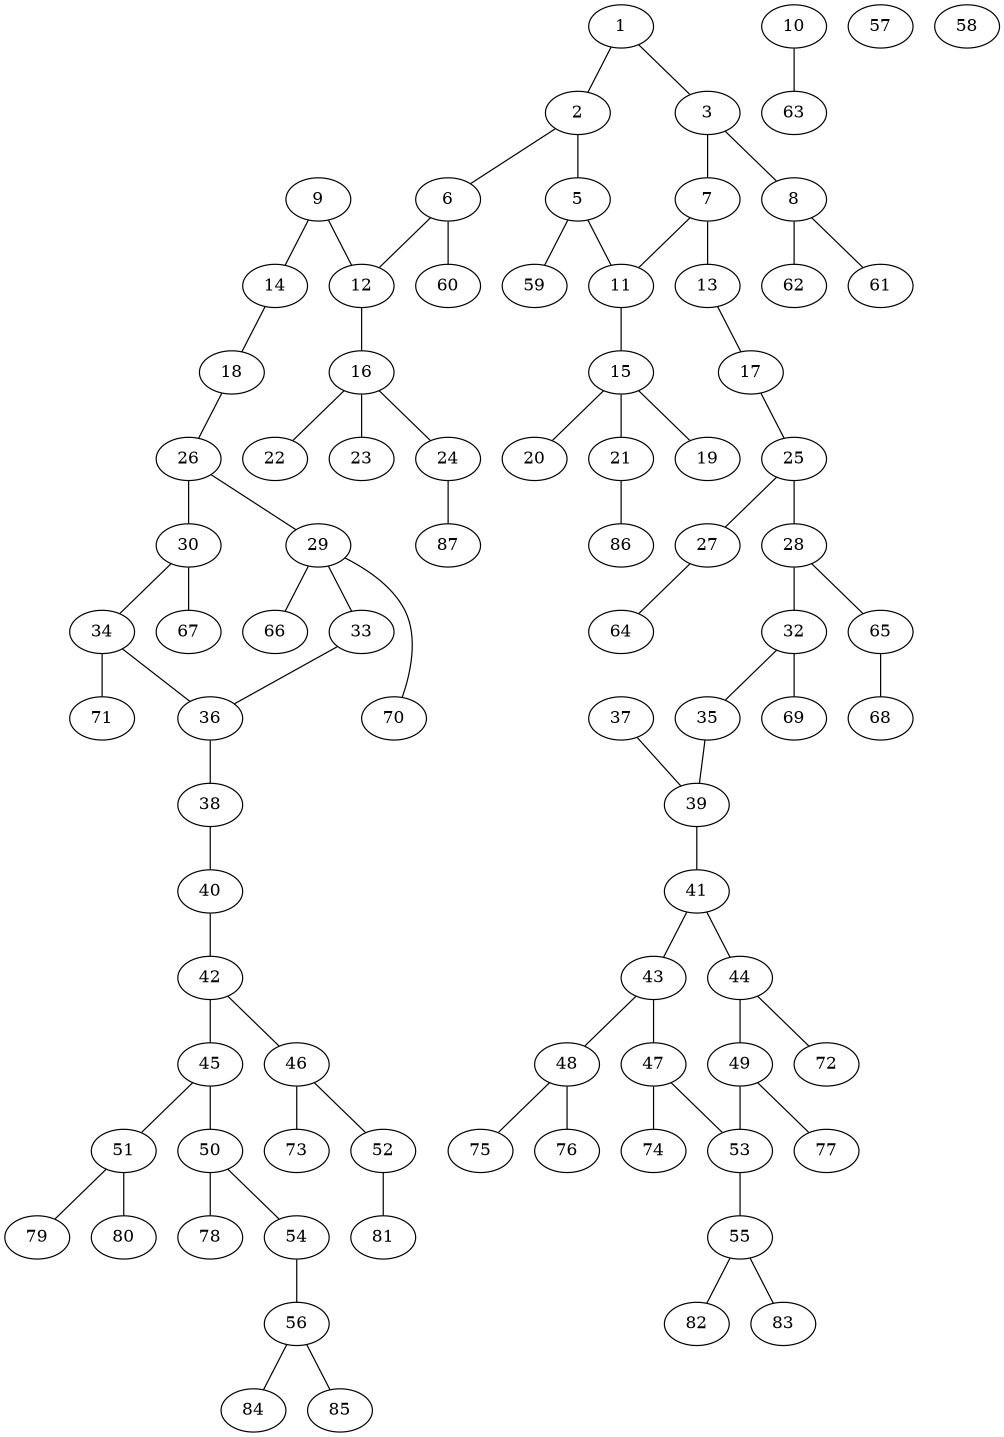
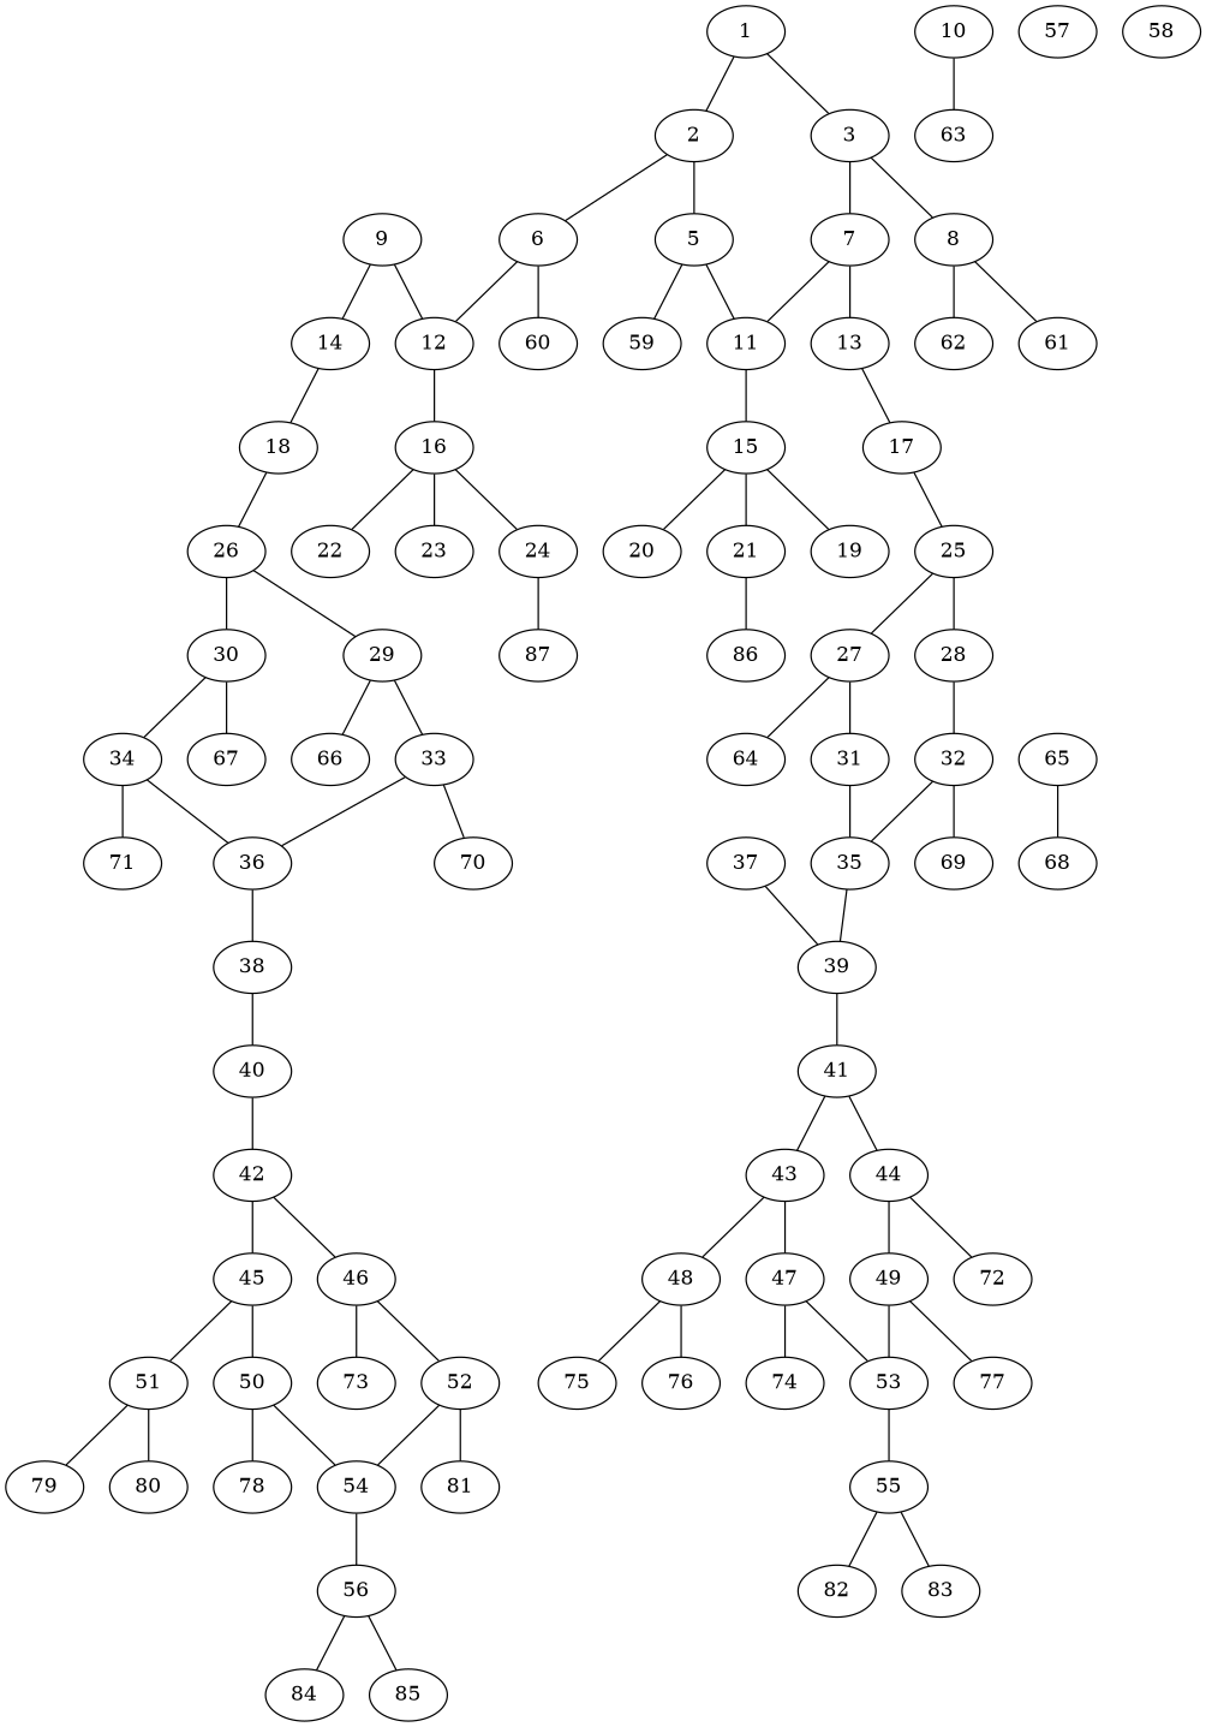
  graph {
    node [chem=C]
    edge [valence=1]
    1
    2
    3
    5
    6
    7
    8 [chem=N]
    11
    59 [chem=H]
    12
    60 [chem=H]
    13 [chem=N]
    61 [chem=H]
    62 [chem=H]
    9
    14 [chem=N]
    10 [chem=O]
    63 [chem=H]
    15 [chem=S]
    16 [chem=S]
    17 [chem=N]
    18 [chem=N]
    19 [chem=O]
    20 [chem=O]
    21 [chem=O]
    22 [chem=O]
    23 [chem=O]
    24 [chem=O]
    25
    26
    86 [chem=H]
    87 [chem=H]
    27
    28
    29
    30
+   31
    64 [chem=H]
    32
    65 [chem=H]
    33
    66 [chem=H]
    34
    67 [chem=H]
    35
    69 [chem=H]
    68 [chem=H]
    36
    70 [chem=H]
    71 [chem=H]
    39 [chem=N]
    38 [chem=N]
    37 [chem=N]
    40 [chem=N]
    41
    42
    43
    44
    45
    46
    47
    48 [chem=N]
    49
    72 [chem=H]
    50
    51 [chem=N]
    52
    73 [chem=H]
    53
    74 [chem=H]
    75 [chem=H]
    76 [chem=H]
    77 [chem=H]
    54
    78 [chem=H]
    79 [chem=H]
    80 [chem=H]
    81 [chem=H]
    55 [chem=N]
    56 [chem=N]
    82 [chem=H]
    83 [chem=H]
    84 [chem=H]
    85 [chem=H]
    57 [chem=Na]
    58 [chem=Na]
    1 -- 2
    1 -- 3 [valence=2]
    2 -- 5 [valence=2]
    2 -- 6
    3 -- 7
    3 -- 8
    5 -- 11
    5 -- 59
    6 -- 12 [valence=2]
    6 -- 60
    7 -- 11 [valence=2]
    7 -- 13
    8 -- 61
    8 -- 62
    11 -- 15
    12 -- 16
    13 -- 17 [valence=2]
    9 -- 12
    9 -- 14
    14 -- 18 [valence=2]
    10 -- 63
    15 -- 19 [valence=2]
    15 -- 20 [valence=2]
    15 -- 21
    16 -- 22 [valence=2]
    16 -- 23 [valence=2]
    16 -- 24
    17 -- 25
    18 -- 26
    21 -- 86
    24 -- 87
    25 -- 27 [valence=2]
    25 -- 28
    26 -- 29 [valence=2]
    26 -- 30
+   27 -- 31
    27 -- 64
    28 -- 32 [valence=2]
-   28 -- 65
    29 -- 33
    29 -- 66
    30 -- 34 [valence=2]
    30 -- 67
+   31 -- 35 [valence=2]
    32 -- 35
    32 -- 69
    65 -- 68
    33 -- 36 [valence=2]
-   29 -- 70
+   33 -- 70
    34 -- 36
    34 -- 71
    35 -- 39
    36 -- 38
    39 -- 41
    38 -- 40 [valence=2]
    37 -- 39 [valence=2]
    40 -- 42
    41 -- 43 [valence=2]
    41 -- 44
    42 -- 45 [valence=2]
    42 -- 46
    43 -- 47
    43 -- 48
    44 -- 49 [valence=2]
    44 -- 72
    45 -- 50
    45 -- 51
    46 -- 52 [valence=2]
    46 -- 73
    47 -- 53 [valence=2]
    47 -- 74
    48 -- 75
    48 -- 76
    49 -- 53
    49 -- 77
    50 -- 54 [valence=2]
    50 -- 78
    51 -- 79
    51 -- 80
+   52 -- 54
    52 -- 81
    53 -- 55
    54 -- 56
    55 -- 82
    55 -- 83
    56 -- 84
    56 -- 85
  }
